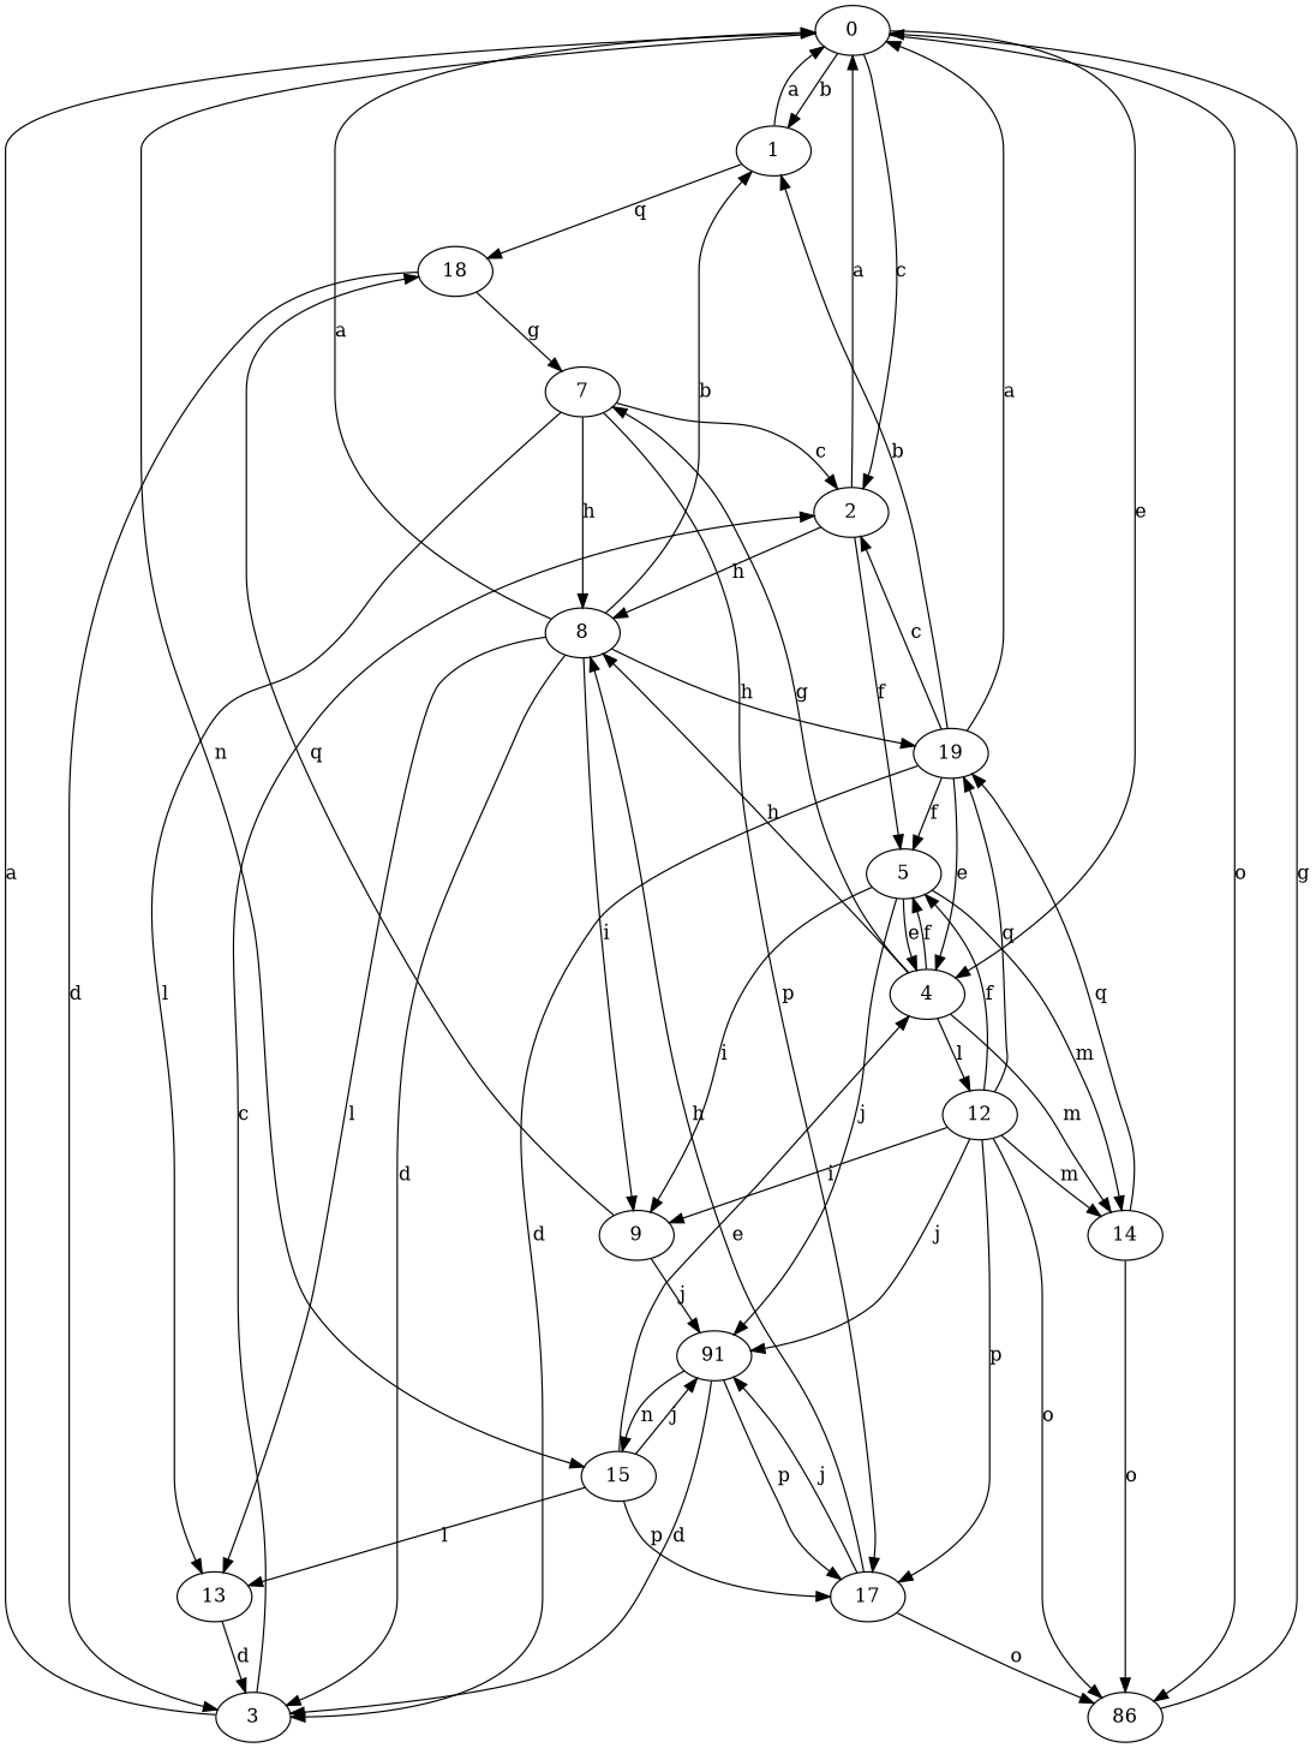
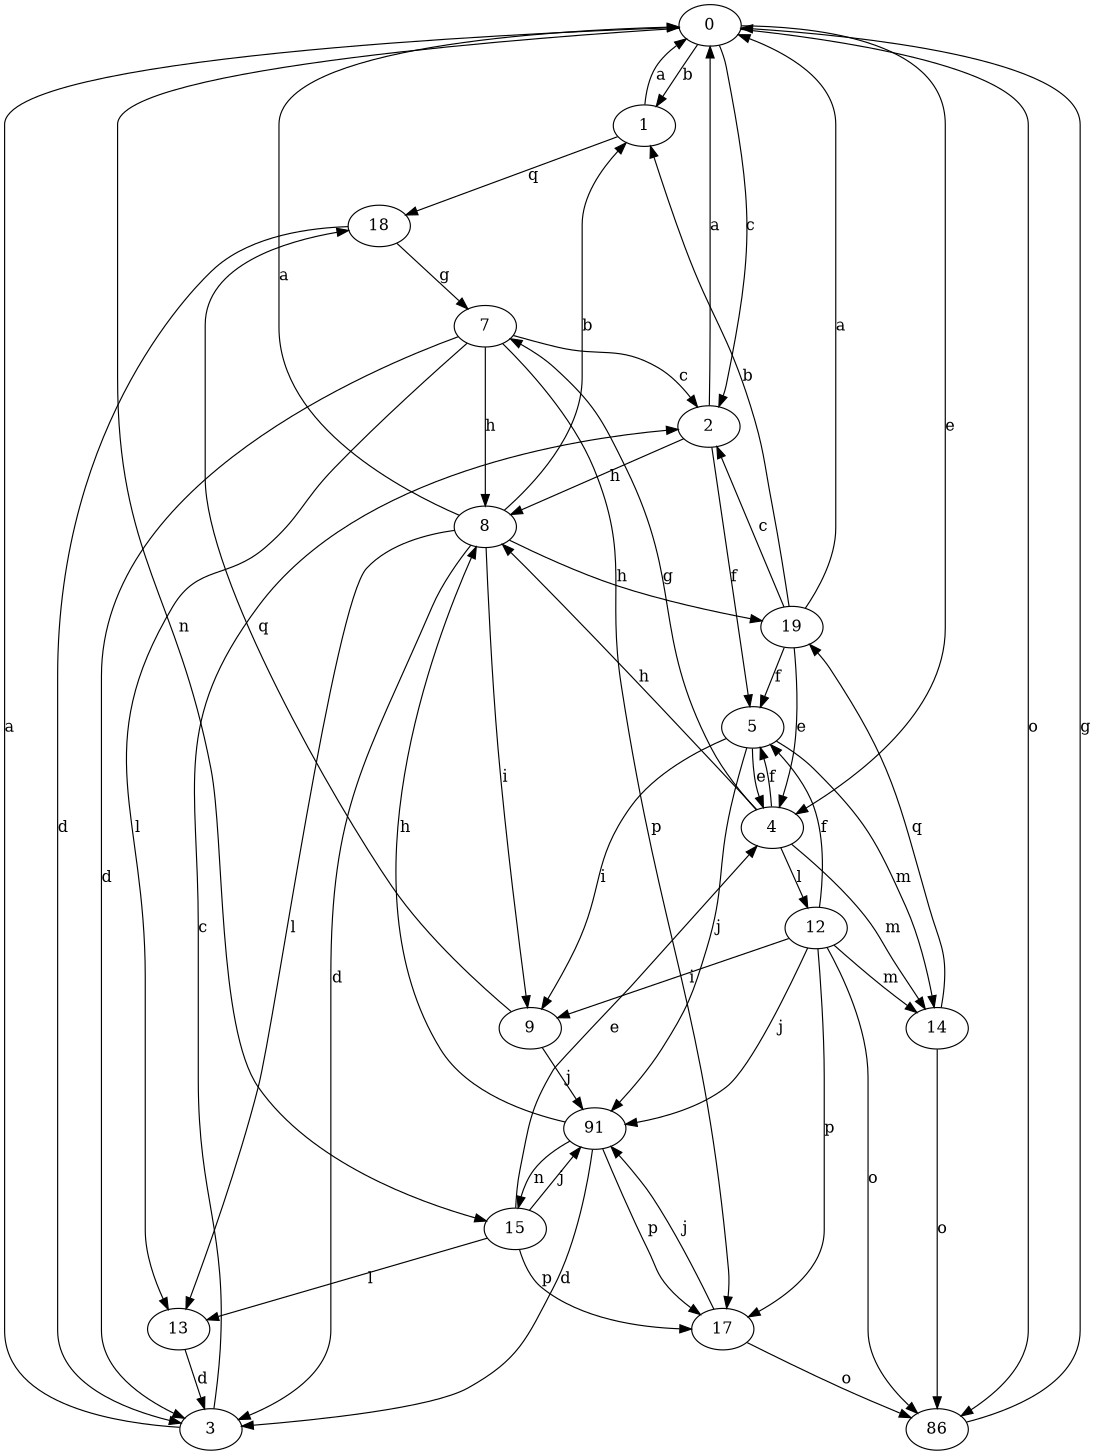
  strict digraph {
    0
    1
    2
    4
    15
    n6 [label=86]
    18
    5
    8
    7
    12
    14
    n13 [label=91]
    13
    17
    3
    9
    19
    0 -> 1 [label=b]
    0 -> 2 [label=c]
    0 -> 4 [label=e]
    0 -> 15 [label=n]
    0 -> n6 [label=o]
    1 -> 0 [label=a]
    1 -> 18 [label=q]
    2 -> 0 [label=a]
    2 -> 5 [label=f]
    2 -> 8 [label=h]
    4 -> 5 [label=f]
    4 -> 8 [label=h]
    4 -> 7 [label=g]
    4 -> 12 [label=l]
    4 -> 14 [label=m]
    15 -> 4 [label=e]
    15 -> n13 [label=j]
    15 -> 13 [label=l]
    15 -> 17 [label=p]
    n6 -> 0 [label=g]
    18 -> 7 [label=g]
    18 -> 3 [label=d]
    5 -> 4 [label=e]
    5 -> 14 [label=m]
    5 -> n13 [label=j]
    5 -> 9 [label=i]
    8 -> 0 [label=a]
    8 -> 1 [label=b]
    8 -> 13 [label=l]
    8 -> 3 [label=d]
    8 -> 9 [label=i]
    8 -> 19 [label=h]
    7 -> 2 [label=c]
    7 -> 8 [label=h]
    7 -> 13 [label=l]
    7 -> 17 [label=p]
-   19 -> 3 [label=d]
+   7 -> 3 [label=d]
    12 -> n6 [label=o]
    12 -> 5 [label=f]
    12 -> 14 [label=m]
    12 -> n13 [label=j]
    12 -> 17 [label=p]
    12 -> 9 [label=i]
-   12 -> 19 [label=q]
    14 -> n6 [label=o]
    14 -> 19 [label=q]
    n13 -> 15 [label=n]
    n13 -> 17 [label=p]
    n13 -> 3 [label=d]
    13 -> 3 [label=d]
    17 -> n6 [label=o]
-   17 -> 8 [label=h]
+   n13 -> 8 [label=h]
    17 -> n13 [label=j]
    3 -> 0 [label=a]
    3 -> 2 [label=c]
    9 -> 18 [label=q]
    9 -> n13 [label=j]
    19 -> 0 [label=a]
    19 -> 1 [label=b]
    19 -> 2 [label=c]
    19 -> 4 [label=e]
    19 -> 5 [label=f]
  }
